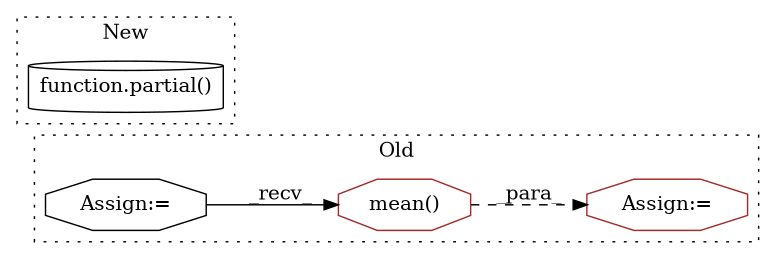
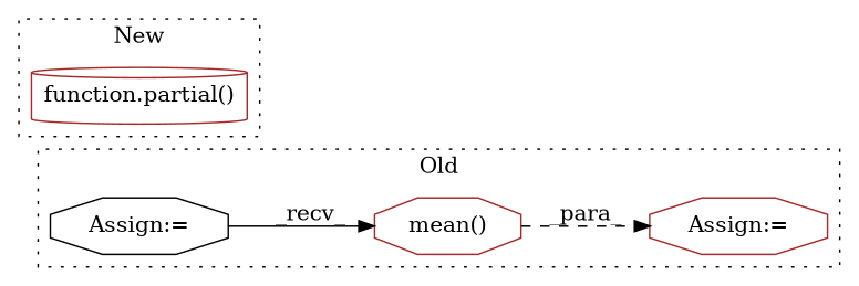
  digraph {
    rankdir=LR
    node [a=75 l=3 shape=octagon color=brown]
    n1 [l=63 label="mean()" s=4339]
    n2 [a=68 label="Assign:=" s=4229 color=black]
    n3 [a=68 label="Assign:=" s=4423]
-   n4 [l="8,29" label="function.partial()" s="4324,4348" shape=cylinder color=black]
+   n4 [l="8,29" label="function.partial()" s="4324,4348" shape=cylinder]
    subgraph cluster_1 {
      label=Old
      style=dotted
      n1
      n2
      n3
    }
    subgraph cluster_2 {
      label=New
      style=dotted
      n4
    }
    n1 -> n3 [label=_para_ style=dashed]
    n2 -> n1 [label=_recv_ style=solid]
  }
